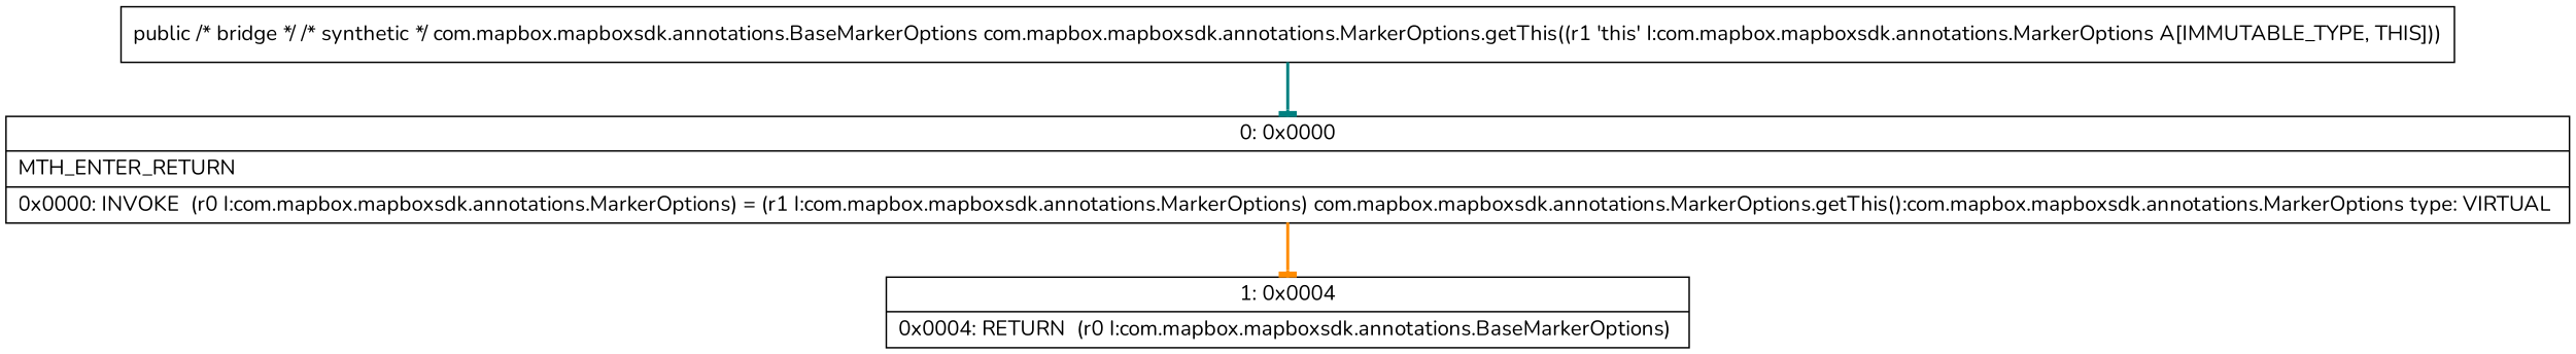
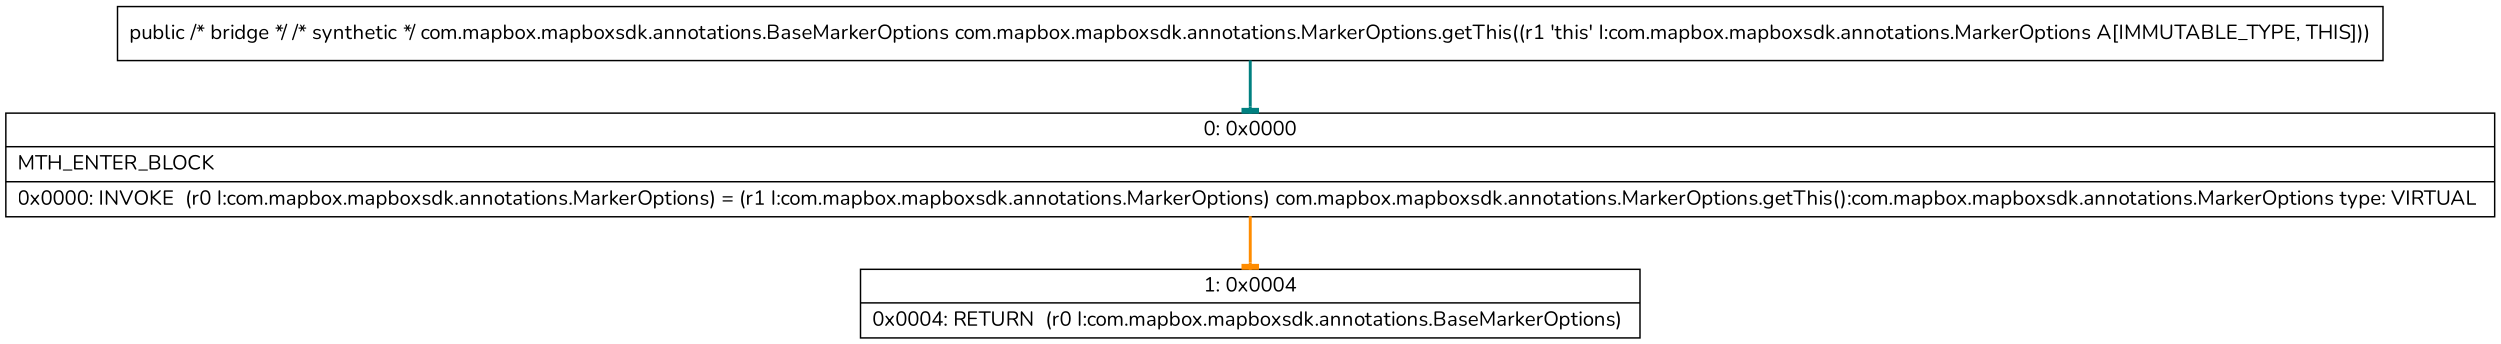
  digraph {
    fontname=Nunito
    node [shape=record fontname=Nunito]
    edge [style=bold arrowhead=tee fontname=Nunito]
-   n1 [label="{0\:\ 0x0000|MTH_ENTER_RETURN\l|0x0000: INVOKE  (r0 I:com.mapbox.mapboxsdk.annotations.MarkerOptions) = (r1 I:com.mapbox.mapboxsdk.annotations.MarkerOptions) com.mapbox.mapboxsdk.annotations.MarkerOptions.getThis():com.mapbox.mapboxsdk.annotations.MarkerOptions type: VIRTUAL \l}"]
+   n1 [label="{0\:\ 0x0000|MTH_ENTER_BLOCK\l|0x0000: INVOKE  (r0 I:com.mapbox.mapboxsdk.annotations.MarkerOptions) = (r1 I:com.mapbox.mapboxsdk.annotations.MarkerOptions) com.mapbox.mapboxsdk.annotations.MarkerOptions.getThis():com.mapbox.mapboxsdk.annotations.MarkerOptions type: VIRTUAL \l}"]
    n2 [label="{1\:\ 0x0004|0x0004: RETURN  (r0 I:com.mapbox.mapboxsdk.annotations.BaseMarkerOptions) \l}"]
    n3 [label="{public \/* bridge *\/ \/* synthetic *\/ com.mapbox.mapboxsdk.annotations.BaseMarkerOptions com.mapbox.mapboxsdk.annotations.MarkerOptions.getThis((r1 'this' I:com.mapbox.mapboxsdk.annotations.MarkerOptions A[IMMUTABLE_TYPE, THIS])) }"]
    n1 -> n2 [color=darkorange]
    n3 -> n1 [color=teal]
  }
